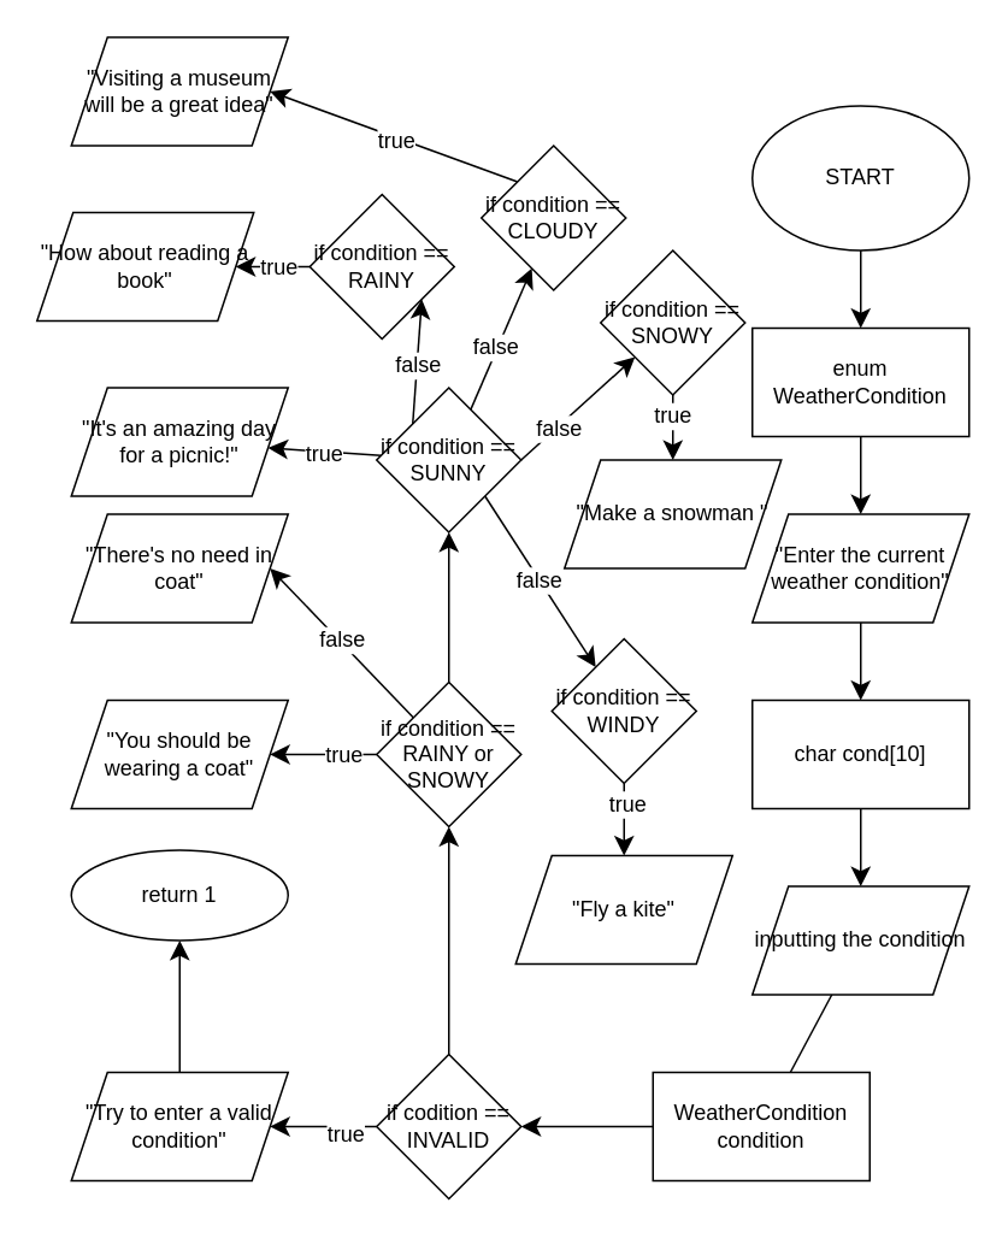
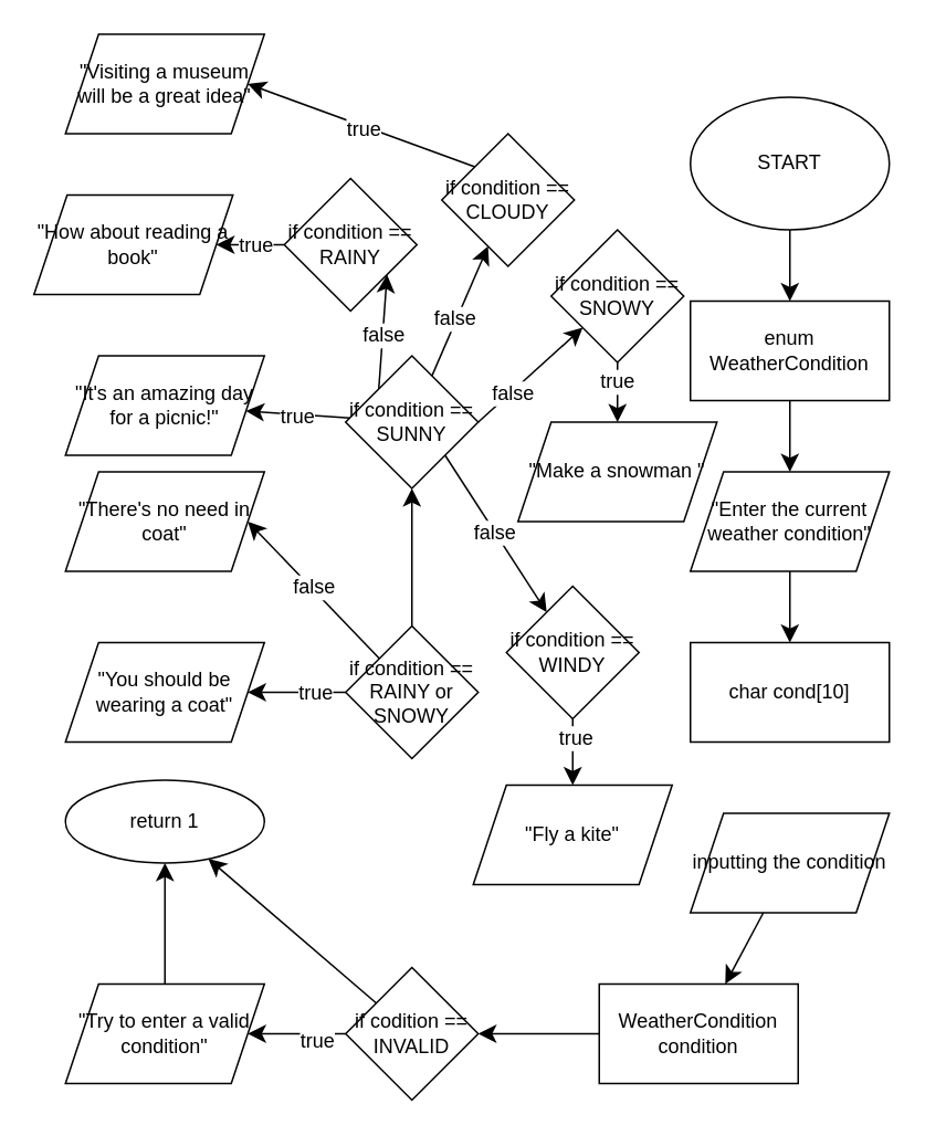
  <mxCell id="0" />
  <mxCell id="1" parent="0" />
  <mxCell id="2" value="" style="edgeStyle=none;curved=1;rounded=0;orthogonalLoop=1;jettySize=auto;html=1;fontSize=12;startSize=8;endSize=8;" edge="1" parent="1" source="3" target="5"><mxGeometry relative="1" as="geometry" /></mxCell>
  <mxCell id="3" value="START" style="ellipse;whiteSpace=wrap;html=1;" vertex="1" parent="1"><mxGeometry x="416" y="58" width="120" height="80" as="geometry" /></mxCell>
  <mxCell id="4" value="" style="edgeStyle=none;curved=1;rounded=0;orthogonalLoop=1;jettySize=auto;html=1;fontSize=12;startSize=8;endSize=8;" edge="1" parent="1" source="5" target="7"><mxGeometry relative="1" as="geometry" /></mxCell>
  <mxCell id="5" value="enum WeatherCondition" style="whiteSpace=wrap;html=1;" vertex="1" parent="1"><mxGeometry x="416" y="181" width="120" height="60" as="geometry" /></mxCell>
  <mxCell id="6" value="" style="edgeStyle=none;curved=1;rounded=0;orthogonalLoop=1;jettySize=auto;html=1;fontSize=12;startSize=8;endSize=8;" edge="1" parent="1" source="7" target="9"><mxGeometry relative="1" as="geometry" /></mxCell>
  <mxCell id="7" value="&quot;Enter the current weather condition&quot;" style="shape=parallelogram;perimeter=parallelogramPerimeter;whiteSpace=wrap;html=1;fixedSize=1;" vertex="1" parent="1"><mxGeometry x="416" y="284" width="120" height="60" as="geometry" /></mxCell>
- <mxCell id="8" value="" style="edgeStyle=none;curved=1;rounded=0;orthogonalLoop=1;jettySize=auto;html=1;fontSize=12;startSize=8;endSize=8;" edge="1" parent="1" source="9" target="11"><mxGeometry relative="1" as="geometry" /></mxCell>
  <mxCell id="9" value="char cond[10]" style="whiteSpace=wrap;html=1;" vertex="1" parent="1"><mxGeometry x="416" y="387" width="120" height="60" as="geometry" /></mxCell>
- <mxCell id="10" value="" style="edgeStyle=none;curved=1;rounded=0;orthogonalLoop=1;jettySize=auto;html=1;fontSize=12;startSize=8;endSize=8;endArrow=none;" edge="1" parent="1" source="11" target="13"><mxGeometry relative="1" as="geometry" /></mxCell>
+ <mxCell id="10" value="" style="edgeStyle=none;curved=1;rounded=0;orthogonalLoop=1;jettySize=auto;html=1;fontSize=12;startSize=8;endSize=8;" edge="1" parent="1" source="11" target="13"><mxGeometry relative="1" as="geometry" /></mxCell>
  <mxCell id="11" value="inputting the condition" style="shape=parallelogram;perimeter=parallelogramPerimeter;whiteSpace=wrap;html=1;fixedSize=1;" vertex="1" parent="1"><mxGeometry x="416" y="490" width="120" height="60" as="geometry" /></mxCell>
  <mxCell id="12" value="" style="edgeStyle=none;curved=1;rounded=0;orthogonalLoop=1;jettySize=auto;html=1;fontSize=12;startSize=8;endSize=8;" edge="1" parent="1" source="13" target="17"><mxGeometry relative="1" as="geometry" /></mxCell>
  <mxCell id="13" value="WeatherCondition condition" style="whiteSpace=wrap;html=1;" vertex="1" parent="1"><mxGeometry x="361" y="593" width="120" height="60" as="geometry" /></mxCell>
  <mxCell id="14" value="" style="edgeStyle=none;curved=1;rounded=0;orthogonalLoop=1;jettySize=auto;html=1;fontSize=12;startSize=8;endSize=8;" edge="1" parent="1" source="17" target="19"><mxGeometry relative="1" as="geometry" /></mxCell>
  <mxCell id="15" value="true" style="edgeLabel;html=1;align=center;verticalAlign=middle;resizable=0;points=[];fontSize=12;" vertex="1" connectable="0" parent="14"><mxGeometry x="-0.383" y="4" relative="1" as="geometry"><mxPoint as="offset" /></mxGeometry></mxCell>
- <mxCell id="16" value="" style="edgeStyle=none;curved=1;rounded=0;orthogonalLoop=1;jettySize=auto;html=1;fontSize=12;startSize=8;endSize=8;" edge="1" parent="1" source="17" target="24"><mxGeometry relative="1" as="geometry" /></mxCell>
+ <mxCell id="16" value="" style="edgeStyle=none;curved=1;rounded=0;orthogonalLoop=1;jettySize=auto;html=1;fontSize=12;startSize=8;endSize=8;" edge="1" parent="1" source="17" target="20"><mxGeometry relative="1" as="geometry" /></mxCell>
  <mxCell id="17" value="if codition == INVALID" style="rhombus;whiteSpace=wrap;html=1;" vertex="1" parent="1"><mxGeometry x="208" y="583" width="80" height="80" as="geometry" /></mxCell>
  <mxCell id="18" style="edgeStyle=none;curved=1;rounded=0;orthogonalLoop=1;jettySize=auto;html=1;entryX=0.5;entryY=1;entryDx=0;entryDy=0;fontSize=12;startSize=8;endSize=8;" edge="1" parent="1" source="19" target="20"><mxGeometry relative="1" as="geometry" /></mxCell>
  <mxCell id="19" value="&quot;Try to enter a valid condition&quot;" style="shape=parallelogram;perimeter=parallelogramPerimeter;whiteSpace=wrap;html=1;fixedSize=1;" vertex="1" parent="1"><mxGeometry x="39" y="593" width="120" height="60" as="geometry" /></mxCell>
  <mxCell id="20" value="return 1" style="ellipse;whiteSpace=wrap;html=1;" vertex="1" parent="1"><mxGeometry x="39" y="470" width="120" height="50" as="geometry" /></mxCell>
  <mxCell id="21" value="" style="edgeStyle=none;curved=1;rounded=0;orthogonalLoop=1;jettySize=auto;html=1;fontSize=12;startSize=8;endSize=8;" edge="1" parent="1" source="24" target="25"><mxGeometry relative="1" as="geometry" /></mxCell>
  <mxCell id="22" value="true" style="edgeLabel;html=1;align=center;verticalAlign=middle;resizable=0;points=[];fontSize=12;" vertex="1" connectable="0" parent="21"><mxGeometry x="-0.339" relative="1" as="geometry"><mxPoint as="offset" /></mxGeometry></mxCell>
  <mxCell id="23" value="" style="edgeStyle=none;curved=1;rounded=0;orthogonalLoop=1;jettySize=auto;html=1;fontSize=12;startSize=8;endSize=8;" edge="1" parent="1" source="24" target="37"><mxGeometry relative="1" as="geometry" /></mxCell>
  <mxCell id="24" value="if condition == RAINY or SNOWY" style="rhombus;whiteSpace=wrap;html=1;" vertex="1" parent="1"><mxGeometry x="208" y="377" width="80" height="80" as="geometry" /></mxCell>
  <mxCell id="25" value="&quot;You should be wearing a coat&quot;" style="shape=parallelogram;perimeter=parallelogramPerimeter;whiteSpace=wrap;html=1;fixedSize=1;" vertex="1" parent="1"><mxGeometry x="39" y="387" width="120" height="60" as="geometry" /></mxCell>
  <mxCell id="26" value="" style="endArrow=classic;html=1;rounded=0;fontSize=12;startSize=8;endSize=8;curved=1;entryX=1;entryY=0.5;entryDx=0;entryDy=0;" edge="1" parent="1" source="24" target="28"><mxGeometry width="50" height="50" relative="1" as="geometry"><mxPoint x="270" y="375" as="sourcePoint" /><mxPoint x="230" y="328" as="targetPoint" /></mxGeometry></mxCell>
  <mxCell id="27" value="false" style="edgeLabel;html=1;align=center;verticalAlign=middle;resizable=0;points=[];fontSize=12;" vertex="1" connectable="0" parent="26"><mxGeometry x="0.037" y="-1" relative="1" as="geometry"><mxPoint as="offset" /></mxGeometry></mxCell>
  <mxCell id="28" value="&quot;There's no need in coat&quot;" style="shape=parallelogram;perimeter=parallelogramPerimeter;whiteSpace=wrap;html=1;fixedSize=1;" vertex="1" parent="1"><mxGeometry x="39" y="284" width="120" height="60" as="geometry" /></mxCell>
  <mxCell id="29" value="" style="edgeStyle=none;curved=1;rounded=0;orthogonalLoop=1;jettySize=auto;html=1;fontSize=12;startSize=8;endSize=8;" edge="1" parent="1" source="37" target="38"><mxGeometry relative="1" as="geometry" /></mxCell>
  <mxCell id="30" value="true" style="edgeLabel;html=1;align=center;verticalAlign=middle;resizable=0;points=[];fontSize=12;" vertex="1" connectable="0" parent="29"><mxGeometry x="0.017" y="1" relative="1" as="geometry"><mxPoint as="offset" /></mxGeometry></mxCell>
  <mxCell id="31" value="" style="edgeStyle=none;curved=1;rounded=0;orthogonalLoop=1;jettySize=auto;html=1;fontSize=12;startSize=8;endSize=8;" edge="1" parent="1" source="37" target="47"><mxGeometry relative="1" as="geometry" /></mxCell>
  <mxCell id="32" value="false" style="edgeLabel;html=1;align=center;verticalAlign=middle;resizable=0;points=[];fontSize=12;" vertex="1" connectable="0" parent="31"><mxGeometry x="-0.14" y="1" relative="1" as="geometry"><mxPoint as="offset" /></mxGeometry></mxCell>
  <mxCell id="33" style="edgeStyle=none;curved=1;rounded=0;orthogonalLoop=1;jettySize=auto;html=1;exitX=1;exitY=0.5;exitDx=0;exitDy=0;fontSize=12;startSize=8;endSize=8;" edge="1" parent="1" source="37" target="51"><mxGeometry relative="1" as="geometry"><mxPoint x="368.478" y="268.478" as="targetPoint" /></mxGeometry></mxCell>
  <mxCell id="34" value="false" style="edgeLabel;html=1;align=center;verticalAlign=middle;resizable=0;points=[];fontSize=12;" vertex="1" connectable="0" parent="33"><mxGeometry x="-0.354" y="-1" relative="1" as="geometry"><mxPoint as="offset" /></mxGeometry></mxCell>
  <mxCell id="35" style="edgeStyle=none;curved=1;rounded=0;orthogonalLoop=1;jettySize=auto;html=1;exitX=1;exitY=1;exitDx=0;exitDy=0;fontSize=12;startSize=8;endSize=8;" edge="1" parent="1" source="37" target="55"><mxGeometry relative="1" as="geometry"><mxPoint x="319.667" y="359.667" as="targetPoint" /></mxGeometry></mxCell>
  <mxCell id="36" value="false" style="edgeLabel;html=1;align=center;verticalAlign=middle;resizable=0;points=[];fontSize=12;" vertex="1" connectable="0" parent="35"><mxGeometry x="-0.026" y="-1" relative="1" as="geometry"><mxPoint as="offset" /></mxGeometry></mxCell>
  <mxCell id="37" value="if condition == SUNNY" style="rhombus;whiteSpace=wrap;html=1;" vertex="1" parent="1"><mxGeometry x="208" y="214" width="80" height="80" as="geometry" /></mxCell>
  <mxCell id="38" value="&quot;It's an amazing day for a picnic!&quot;" style="shape=parallelogram;perimeter=parallelogramPerimeter;whiteSpace=wrap;html=1;fixedSize=1;" vertex="1" parent="1"><mxGeometry x="39" y="214" width="120" height="60" as="geometry" /></mxCell>
  <mxCell id="39" value="" style="endArrow=classic;html=1;rounded=0;fontSize=12;startSize=8;endSize=8;curved=1;exitX=0;exitY=0;exitDx=0;exitDy=0;" edge="1" parent="1" source="37"><mxGeometry width="50" height="50" relative="1" as="geometry"><mxPoint x="245" y="209" as="sourcePoint" /><mxPoint x="233" y="165" as="targetPoint" /></mxGeometry></mxCell>
  <mxCell id="40" value="false" style="edgeLabel;html=1;align=center;verticalAlign=middle;resizable=0;points=[];fontSize=12;" vertex="1" connectable="0" parent="39"><mxGeometry x="-0.041" relative="1" as="geometry"><mxPoint as="offset" /></mxGeometry></mxCell>
  <mxCell id="41" value="" style="edgeStyle=none;curved=1;rounded=0;orthogonalLoop=1;jettySize=auto;html=1;fontSize=12;startSize=8;endSize=8;" edge="1" parent="1" source="43" target="44"><mxGeometry relative="1" as="geometry" /></mxCell>
  <mxCell id="42" value="true" style="edgeLabel;html=1;align=center;verticalAlign=middle;resizable=0;points=[];fontSize=12;" vertex="1" connectable="0" parent="41"><mxGeometry x="-0.1" relative="1" as="geometry"><mxPoint as="offset" /></mxGeometry></mxCell>
  <mxCell id="43" value="if condition == RAINY" style="rhombus;whiteSpace=wrap;html=1;" vertex="1" parent="1"><mxGeometry x="171" y="107" width="80" height="80" as="geometry" /></mxCell>
  <mxCell id="44" value="&quot;How about reading a book&quot;" style="shape=parallelogram;perimeter=parallelogramPerimeter;whiteSpace=wrap;html=1;fixedSize=1;" vertex="1" parent="1"><mxGeometry x="20" y="117" width="120" height="60" as="geometry" /></mxCell>
  <mxCell id="45" style="edgeStyle=none;curved=1;rounded=0;orthogonalLoop=1;jettySize=auto;html=1;exitX=0;exitY=0;exitDx=0;exitDy=0;fontSize=12;startSize=8;endSize=8;entryX=1;entryY=0.5;entryDx=0;entryDy=0;" edge="1" parent="1" source="47" target="48"><mxGeometry relative="1" as="geometry"><mxPoint x="226" y="73" as="targetPoint" /></mxGeometry></mxCell>
  <mxCell id="46" value="true" style="edgeLabel;html=1;align=center;verticalAlign=middle;resizable=0;points=[];fontSize=12;" vertex="1" connectable="0" parent="45"><mxGeometry x="-0.021" y="2" relative="1" as="geometry"><mxPoint as="offset" /></mxGeometry></mxCell>
  <mxCell id="47" value="if condition == CLOUDY" style="rhombus;whiteSpace=wrap;html=1;" vertex="1" parent="1"><mxGeometry x="266" y="80" width="80" height="80" as="geometry" /></mxCell>
  <mxCell id="48" value="&quot;Visiting a museum will be a great idea&quot;" style="shape=parallelogram;perimeter=parallelogramPerimeter;whiteSpace=wrap;html=1;fixedSize=1;" vertex="1" parent="1"><mxGeometry x="39" y="20" width="120" height="60" as="geometry" /></mxCell>
  <mxCell id="49" value="" style="edgeStyle=none;curved=1;rounded=0;orthogonalLoop=1;jettySize=auto;html=1;fontSize=12;startSize=8;endSize=8;" edge="1" parent="1" source="51" target="52"><mxGeometry relative="1" as="geometry" /></mxCell>
  <mxCell id="50" value="true" style="edgeLabel;html=1;align=center;verticalAlign=middle;resizable=0;points=[];fontSize=12;" vertex="1" connectable="0" parent="49"><mxGeometry x="-0.29" relative="1" as="geometry"><mxPoint y="-1" as="offset" /></mxGeometry></mxCell>
  <mxCell id="51" value="if condition == SNOWY" style="rhombus;whiteSpace=wrap;html=1;" vertex="1" parent="1"><mxGeometry x="331.998" y="137.998" width="80" height="80" as="geometry" /></mxCell>
  <mxCell id="52" value="&quot;Make a snowman &quot;" style="shape=parallelogram;perimeter=parallelogramPerimeter;whiteSpace=wrap;html=1;fixedSize=1;" vertex="1" parent="1"><mxGeometry x="312" y="254" width="120" height="60" as="geometry" /></mxCell>
  <mxCell id="53" value="" style="edgeStyle=none;curved=1;rounded=0;orthogonalLoop=1;jettySize=auto;html=1;fontSize=12;startSize=8;endSize=8;" edge="1" parent="1" source="55" target="56"><mxGeometry relative="1" as="geometry" /></mxCell>
  <mxCell id="54" value="true" style="edgeLabel;html=1;align=center;verticalAlign=middle;resizable=0;points=[];fontSize=12;" vertex="1" connectable="0" parent="53"><mxGeometry x="-0.389" y="2" relative="1" as="geometry"><mxPoint as="offset" /></mxGeometry></mxCell>
  <mxCell id="55" value="if condition == WINDY" style="rhombus;whiteSpace=wrap;html=1;" vertex="1" parent="1"><mxGeometry x="304.997" y="352.997" width="80" height="80" as="geometry" /></mxCell>
  <mxCell id="56" value="&quot;Fly a kite&quot;" style="shape=parallelogram;perimeter=parallelogramPerimeter;whiteSpace=wrap;html=1;fixedSize=1;" vertex="1" parent="1"><mxGeometry x="285" y="473" width="120" height="60" as="geometry" /></mxCell>
